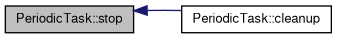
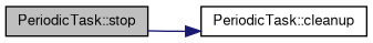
  digraph {
    rankdir=LR
    node [color=black fontname=FreeSans fontsize=10 shape=record style=filled]
    n1 [fillcolor=grey75 fontcolor=black height=0.2 label="PeriodicTask::stop" width=0.4]
    n2 [fillcolor=white height=0.2 label="PeriodicTask::cleanup" width=0.4]
-   n2 -> n1 [color=midnightblue fontname=FreeSans fontsize=10 labelfontname=FreeSans labelfontsize=10 style=solid]
+   n1 -> n2 [color=midnightblue fontname=FreeSans fontsize=10 labelfontname=FreeSans labelfontsize=10 style=solid]
  }
